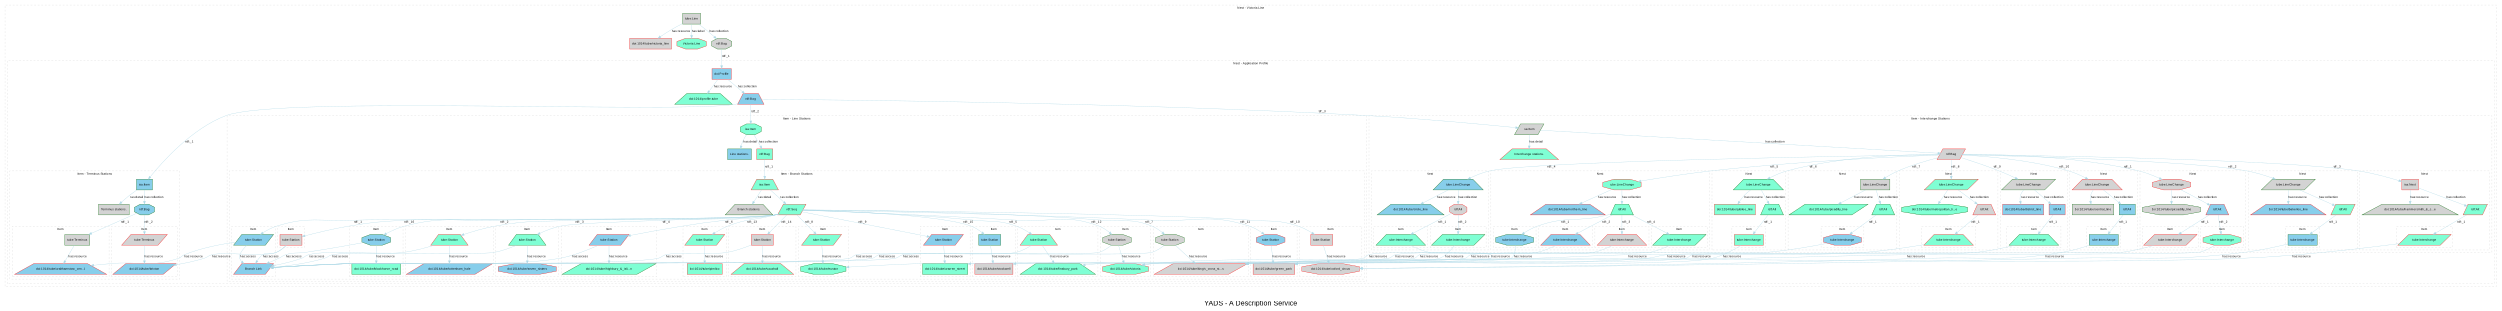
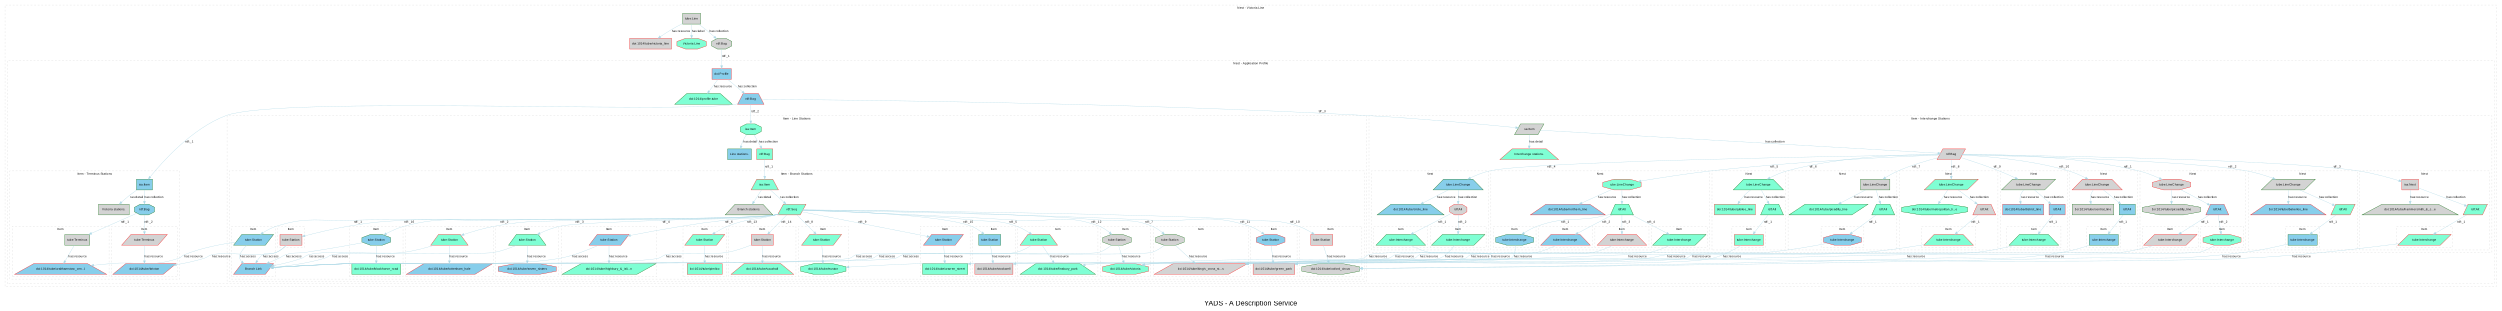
  digraph {
    fontname=arial
    fontsize=24
    label="YADS - A Description Service"
    rankdir=TB
    node [color=red fillcolor=aquamarine fontcolor=black fontname=arial fontsize=11 shape=trapezium style=filled]
    edge [color=lightblue fontcolor=black fontname=arial fontsize=11 style=filled]
    n1 [color=darkgreen fillcolor=lightgrey label="tube:Terminus" shape=box]
    "doi:1014/tube/walthamstow_cen...l" [fillcolor=skyblue]
    n3 [fillcolor=lightgrey label="tube:Terminus" shape=parallelogram]
    "doi:1014/tube/brixton" [fillcolor=skyblue shape=parallelogram]
    n5 [color=darkgreen fillcolor=skyblue label="isa:Item" shape=box]
-   n6 [color=darkgreen fillcolor=lightgrey label="Terminus stations." shape=box]
+   n6 [color=darkgreen fillcolor=lightgrey label="Victoria stations." shape=box]
    n7 [color=darkgreen fillcolor=skyblue label="rdf:Bag" shape=octagon]
    n8 [color=darkgreen fillcolor=skyblue label="tube:Station" shape=parallelogram]
    n9 [fillcolor=skyblue label="Branch Link" shape=parallelogram]
    n10 [color=darkgreen fillcolor=skyblue label="tube:Station" shape=octagon]
    "doi:1014/tube/blackhorse_road" [color=darkgreen shape=box]
    n12 [label="tube:Station"]
    "doi:1014/tube/tottenham_hale" [fillcolor=skyblue shape=parallelogram]
    n14 [color=darkgreen label="tube:Station"]
    "doi:1014/tube/seven_sisters" [fillcolor=skyblue shape=octagon]
    n16 [label="tube:Station"]
    "doi:1014/tube/finsbury_park" [color=darkgreen]
    n18 [fillcolor=skyblue label="tube:Station" shape=parallelogram]
    "doi:1014/tube/highbury_&amp;_isli...n" [color=darkgreen shape=parallelogram]
    n20 [color=darkgreen fillcolor=lightgrey label="tube:Station" shape=octagon]
    "doi:1014/tube/king's_cross_st...s" [fillcolor=lightgrey shape=parallelogram]
    n22 [label="tube:Station" shape=parallelogram]
    "doi:1014/tube/euston" [color=darkgreen shape=octagon]
    n24 [fillcolor=skyblue label="tube:Station" shape=parallelogram]
    "doi:1014/tube/warren_street" [color=darkgreen shape=box]
    n26 [fillcolor=lightgrey label="tube:Station" shape=box]
-   "doi:1014/tube/oxford_circus" [fillcolor=lightgrey shape=octagon]
+   "doi:1014/tube/oxford_circus" [color=darkgreen fillcolor=lightgrey shape=octagon]
    n28 [fillcolor=skyblue label="tube:Station" shape=octagon]
    "doi:1014/tube/green_park" [fillcolor=lightgrey shape=box]
    n30 [color=darkgreen fillcolor=lightgrey label="tube:Station" shape=octagon]
    "doi:1014/tube/victoria" [shape=octagon]
    n32 [label="tube:Station" shape=parallelogram]
    "doi:1014/tube/pimlico" [shape=box]
    n34 [fillcolor=lightgrey label="tube:Station" shape=box]
    "doi:1014/tube/vauxhall"
    n36 [color=darkgreen fillcolor=skyblue label="tube:Station" shape=box]
    "doi:1014/tube/stockwell" [fillcolor=lightgrey shape=box]
    n38 [fillcolor=lightgrey label="tube:Station" shape=box]
    n39 [label="isa:Item"]
    n40 [color=darkgreen fillcolor=lightgrey label="Branch stations."]
    n41 [label="rdf:Seq" shape=parallelogram]
    n42 [color=darkgreen label="isa:Item" shape=octagon]
    n43 [color=darkgreen fillcolor=skyblue label="Line stations." shape=box]
    n44 [label="rdf:Bag" shape=box]
    n45 [fillcolor=lightgrey label="tube:Interchange" shape=parallelogram]
    n46 [label="tube:Interchange" shape=octagon]
    n47 [fillcolor=lightgrey label="tube:LineChange" shape=octagon]
    "doi:1014/tube/piccadilly_line" [color=darkgreen fillcolor=lightgrey shape=octagon]
    n49 [fillcolor=skyblue label="rdf:Alt"]
    n50 [color=darkgreen fillcolor=skyblue label="tube:Interchange" shape=box]
    n51 [color=darkgreen fillcolor=lightgrey label="tube:LineChange" shape=parallelogram]
    "doi:1014/tube/bakerloo_line" [fillcolor=skyblue]
    n53 [label="rdf:Alt" shape=parallelogram]
    n54 [label="tube:Interchange" shape=parallelogram]
    n55 [fillcolor=lightgrey label="isa:Nest" shape=box]
    "doi:1014/tube/hammersmith_&amp;_c...e" [color=darkgreen fillcolor=lightgrey]
    n57 [label="rdf:Alt" shape=parallelogram]
    n58 [color=darkgreen label="tube:Interchange"]
    n59 [color=darkgreen label="tube:Interchange" shape=parallelogram]
    n60 [color=darkgreen fillcolor=skyblue label="tube:LineChange"]
    "doi:1014/tube/circle_line" [color=darkgreen fillcolor=skyblue]
    n62 [fillcolor=lightgrey label="rdf:Alt" shape=octagon]
    n63 [color=darkgreen fillcolor=skyblue label="tube:Interchange" shape=octagon]
    n64 [fillcolor=skyblue label="tube:Interchange"]
    n65 [fillcolor=lightgrey label="tube:Interchange"]
    n66 [color=darkgreen label="tube:Interchange" shape=parallelogram]
    n67 [label="tube:LineChange" shape=octagon]
    "doi:1014/tube/northern_line" [fillcolor=skyblue]
    n69 [color=darkgreen label="rdf:Alt"]
    n70 [label="tube:Interchange" shape=box]
    n71 [color=darkgreen label="tube:LineChange"]
    "doi:1014/tube/jubilee_line" [shape=box]
    n73 [color=darkgreen label="rdf:Alt"]
    n74 [fillcolor=skyblue label="tube:Interchange" shape=octagon]
    n75 [color=darkgreen fillcolor=lightgrey label="tube:LineChange" shape=box]
    "doi:1014/tube/picadilly_line" [color=darkgreen shape=parallelogram]
    n77 [color=darkgreen label="rdf:Alt"]
    n78 [label="tube:Interchange"]
    n79 [label="tube:LineChange" shape=parallelogram]
    "doi:1014/tube/metropolitan_li...e" [color=darkgreen shape=octagon]
    n81 [fillcolor=lightgrey label="rdf:Alt"]
    n82 [color=darkgreen label="tube:Interchange"]
    n83 [color=darkgreen fillcolor=lightgrey label="tube:LineChange" shape=parallelogram]
    "doi:1014/tube/district_line" [fillcolor=skyblue shape=box]
    n85 [fillcolor=skyblue label="rdf:Alt" shape=box]
    n86 [color=darkgreen fillcolor=skyblue label="tube:Interchange" shape=box]
    n87 [fillcolor=lightgrey label="tube:LineChange"]
    "doi:1014/tube/central_line" [color=darkgreen fillcolor=lightgrey shape=box]
    n89 [color=darkgreen fillcolor=skyblue label="rdf:Alt" shape=box]
    n90 [color=darkgreen fillcolor=lightgrey label="isa:Item" shape=parallelogram]
    n91 [label="Interchange stations."]
    n92 [fillcolor=lightgrey label="rdf:Bag" shape=parallelogram]
    n93 [fillcolor=skyblue label="doi:Profile" shape=box]
    "doi:1014/profile.tube" [color=darkgreen]
    n95 [fillcolor=skyblue label="rdf:Bag"]
    n96 [color=darkgreen fillcolor=lightgrey label="tube:Line" shape=box]
    "doi:1014/tube/victoria_line" [fillcolor=lightgrey shape=box]
    n98 [label="Victoria Line" shape=octagon]
    n99 [color=darkgreen fillcolor=lightgrey label="rdf:Bag" shape=octagon]
    subgraph cluster_1 {
      color=lightgrey
      fontcolor=black
      fontsize=11
      label="Nest - Victoria Line"
      style=dashed
      n96
      "doi:1014/tube/victoria_line"
      n98
      n99
      subgraph cluster_2 {
        color=lightgrey
        fontcolor=black
        fontsize=11
        label="Nest - Application Profile"
        style=dashed
        n93
        "doi:1014/profile.tube"
        n95
        subgraph cluster_3 {
          color=lightgrey
          fontcolor=black
          fontsize=11
          label="Item - Terminus Stations"
          style=dashed
          n5
          n6
          n7
          subgraph cluster_4 {
            color=lightgrey
            fontcolor=black
            fontsize=11
            label=Item
            style=dashed
            n1
            "doi:1014/tube/walthamstow_cen...l"
          }
          subgraph cluster_5 {
            color=lightgrey
            fontcolor=black
            fontsize=11
            label=Item
            style=dashed
            n3
            "doi:1014/tube/brixton"
          }
        }
        subgraph cluster_6 {
          color=lightgrey
          fontcolor=black
          fontsize=11
          label="Item - Line Stations"
          style=dashed
          n42
          n43
          n44
          subgraph cluster_7 {
            color=lightgrey
            fontcolor=black
            fontsize=11
            label="Item - Branch Stations"
            style=dashed
            n39
            n40
            n41
            subgraph cluster_8 {
              color=lightgrey
              fontcolor=black
              fontsize=11
              label=Item
              style=dashed
              n8
              n9
            }
            subgraph cluster_9 {
              color=lightgrey
              fontcolor=black
              fontsize=11
              label=Item
              style=dashed
              n10
              "doi:1014/tube/blackhorse_road"
            }
            subgraph cluster_10 {
              color=lightgrey
              fontcolor=black
              fontsize=11
              label=Item
              style=dashed
              n12
              "doi:1014/tube/tottenham_hale"
            }
            subgraph cluster_11 {
              color=lightgrey
              fontcolor=black
              fontsize=11
              label=Item
              style=dashed
              n14
              "doi:1014/tube/seven_sisters"
            }
            subgraph cluster_12 {
              color=lightgrey
              fontcolor=black
              fontsize=11
              label=Item
              style=dashed
              n16
              "doi:1014/tube/finsbury_park"
            }
            subgraph cluster_13 {
              color=lightgrey
              fontcolor=black
              fontsize=11
              label=Item
              style=dashed
              n18
              "doi:1014/tube/highbury_&amp;_isli...n"
            }
            subgraph cluster_14 {
              color=lightgrey
              fontcolor=black
              fontsize=11
              label=Item
              style=dashed
              n20
              "doi:1014/tube/king's_cross_st...s"
            }
            subgraph cluster_15 {
              color=lightgrey
              fontcolor=black
              fontsize=11
              label=Item
              style=dashed
              n22
              "doi:1014/tube/euston"
            }
            subgraph cluster_16 {
              color=lightgrey
              fontcolor=black
              fontsize=11
              label=Item
              style=dashed
              n24
              "doi:1014/tube/warren_street"
            }
            subgraph cluster_17 {
              color=lightgrey
              fontcolor=black
              fontsize=11
              label=Item
              style=dashed
              n26
              "doi:1014/tube/oxford_circus"
            }
            subgraph cluster_18 {
              color=lightgrey
              fontcolor=black
              fontsize=11
              label=Item
              style=dashed
              n28
              "doi:1014/tube/green_park"
            }
            subgraph cluster_19 {
              color=lightgrey
              fontcolor=black
              fontsize=11
              label=Item
              style=dashed
              n30
              "doi:1014/tube/victoria"
            }
            subgraph cluster_20 {
              color=lightgrey
              fontcolor=black
              fontsize=11
              label=Item
              style=dashed
              n32
              "doi:1014/tube/pimlico"
            }
            subgraph cluster_21 {
              color=lightgrey
              fontcolor=black
              fontsize=11
              label=Item
              style=dashed
              n34
              "doi:1014/tube/vauxhall"
            }
            subgraph cluster_22 {
              color=lightgrey
              fontcolor=black
              fontsize=11
              label=Item
              style=dashed
              n36
              "doi:1014/tube/stockwell"
            }
            subgraph cluster_23 {
              color=lightgrey
              fontcolor=black
              fontsize=11
              label=Item
              style=dashed
              n38
            }
          }
        }
        subgraph cluster_24 {
          color=lightgrey
          fontcolor=black
          fontsize=11
          label="Item - Interchange Stations"
          style=dashed
          n90
          n91
          n92
          subgraph cluster_25 {
            color=lightgrey
            fontcolor=black
            fontsize=11
            label=Nest
            style=dashed
            n47
            "doi:1014/tube/piccadilly_line"
            n49
            subgraph cluster_26 {
              color=lightgrey
              fontcolor=black
              fontsize=11
              label=Item
              style=dashed
              n45
            }
            subgraph cluster_27 {
              color=lightgrey
              fontcolor=black
              fontsize=11
              label=Item
              style=dashed
              n46
            }
          }
          subgraph cluster_28 {
            color=lightgrey
            fontcolor=black
            fontsize=11
            label=Nest
            style=dashed
            n51
            "doi:1014/tube/bakerloo_line"
            n53
            subgraph cluster_29 {
              color=lightgrey
              fontcolor=black
              fontsize=11
              label=Item
              style=dashed
              n50
            }
          }
          subgraph cluster_30 {
            color=lightgrey
            fontcolor=black
            fontsize=11
            label=Nest
            style=dashed
            n55
            "doi:1014/tube/hammersmith_&amp;_c...e"
            n57
            subgraph cluster_31 {
              color=lightgrey
              fontcolor=black
              fontsize=11
              label=Item
              style=dashed
              n54
            }
          }
          subgraph cluster_32 {
            color=lightgrey
            fontcolor=black
            fontsize=11
            label=Nest
            style=dashed
            n60
            "doi:1014/tube/circle_line"
            n62
            subgraph cluster_33 {
              color=lightgrey
              fontcolor=black
              fontsize=11
              label=Item
              style=dashed
              n58
            }
            subgraph cluster_34 {
              color=lightgrey
              fontcolor=black
              fontsize=11
              label=Item
              style=dashed
              n59
            }
          }
          subgraph cluster_35 {
            color=lightgrey
            fontcolor=black
            fontsize=11
            label=Nest
            style=dashed
            n67
            "doi:1014/tube/northern_line"
            n69
            subgraph cluster_36 {
              color=lightgrey
              fontcolor=black
              fontsize=11
              label=Item
              style=dashed
              n63
            }
            subgraph cluster_37 {
              color=lightgrey
              fontcolor=black
              fontsize=11
              label=Item
              style=dashed
              n64
            }
            subgraph cluster_38 {
              color=lightgrey
              fontcolor=black
              fontsize=11
              label=Item
              style=dashed
              n65
            }
            subgraph cluster_39 {
              color=lightgrey
              fontcolor=black
              fontsize=11
              label=Item
              style=dashed
              n66
            }
          }
          subgraph cluster_40 {
            color=lightgrey
            fontcolor=black
            fontsize=11
            label=Nest
            style=dashed
            n71
            "doi:1014/tube/jubilee_line"
            n73
            subgraph cluster_41 {
              color=lightgrey
              fontcolor=black
              fontsize=11
              label=Item
              style=dashed
              n70
            }
          }
          subgraph cluster_42 {
            color=lightgrey
            fontcolor=black
            fontsize=11
            label=Nest
            style=dashed
            n75
            "doi:1014/tube/picadilly_line"
            n77
            subgraph cluster_43 {
              color=lightgrey
              fontcolor=black
              fontsize=11
              label=Item
              style=dashed
              n74
            }
          }
          subgraph cluster_44 {
            color=lightgrey
            fontcolor=black
            fontsize=11
            label=Nest
            style=dashed
            n79
            "doi:1014/tube/metropolitan_li...e"
            n81
            subgraph cluster_45 {
              color=lightgrey
              fontcolor=black
              fontsize=11
              label=Item
              style=dashed
              n78
            }
          }
          subgraph cluster_46 {
            color=lightgrey
            fontcolor=black
            fontsize=11
            label=Nest
            style=dashed
            n83
            "doi:1014/tube/district_line"
            n85
            subgraph cluster_47 {
              color=lightgrey
              fontcolor=black
              fontsize=11
              label=Item
              style=dashed
              n82
            }
          }
          subgraph cluster_48 {
            color=lightgrey
            fontcolor=black
            fontsize=11
            label=Nest
            style=dashed
            n87
            "doi:1014/tube/central_line"
            n89
            subgraph cluster_49 {
              color=lightgrey
              fontcolor=black
              fontsize=11
              label=Item
              style=dashed
              n86
            }
          }
        }
      }
    }
    n1 -> "doi:1014/tube/walthamstow_cen...l" [label="has:resource"]
    n3 -> "doi:1014/tube/brixton" [label="has:resource"]
    n5 -> n6 [label="has:detail"]
    n5 -> n7 [label="has:collection"]
    n7 -> n1 [label="rdf:_1"]
    n7 -> n3 [label="rdf:_2"]
    n8 -> "doi:1014/tube/walthamstow_cen...l" [label="has:resource"]
    n8 -> n9 [label="has:access"]
    n10 -> n9 [label="has:access"]
    n10 -> "doi:1014/tube/blackhorse_road" [label="has:resource"]
    n12 -> n9 [label="has:access"]
    n12 -> "doi:1014/tube/tottenham_hale" [label="has:resource"]
    n14 -> n9 [label="has:access"]
    n14 -> "doi:1014/tube/seven_sisters" [label="has:resource"]
    n16 -> n9 [label="has:access"]
    n16 -> "doi:1014/tube/finsbury_park" [label="has:resource"]
    n18 -> n9 [label="has:access"]
    n18 -> "doi:1014/tube/highbury_&amp;_isli...n" [label="has:resource"]
    n20 -> n9 [label="has:access"]
    n20 -> "doi:1014/tube/king's_cross_st...s" [label="has:resource"]
    n22 -> "doi:1014/tube/euston" [label="has:resource"]
    n24 -> "doi:1014/tube/warren_street" [label="has:resource"]
    n26 -> "doi:1014/tube/oxford_circus" [label="has:resource"]
    n28 -> "doi:1014/tube/green_park" [label="has:resource"]
    n30 -> n9 [label="has:access"]
    n30 -> "doi:1014/tube/victoria" [label="has:resource"]
    n32 -> "doi:1014/tube/pimlico" [label="has:resource"]
    n34 -> n9 [label="has:access"]
    n34 -> "doi:1014/tube/vauxhall" [label="has:resource"]
    n36 -> "doi:1014/tube/stockwell" [label="has:resource"]
    n38 -> "doi:1014/tube/brixton" [label="has:resource"]
    n38 -> n9 [label="has:access"]
    n39 -> n40 [label="has:detail"]
    n39 -> n41 [label="has:collection"]
    n41 -> n8 [label="rdf:_1"]
    n41 -> n10 [label="rdf:_2"]
    n41 -> n12 [label="rdf:_3"]
    n41 -> n14 [label="rdf:_4"]
    n41 -> n16 [label="rdf:_5"]
    n41 -> n18 [label="rdf:_6"]
    n41 -> n20 [label="rdf:_7"]
    n41 -> n22 [label="rdf:_8"]
    n41 -> n24 [label="rdf:_9"]
    n41 -> n26 [label="rdf:_10"]
    n41 -> n28 [label="rdf:_11"]
    n41 -> n30 [label="rdf:_12"]
    n41 -> n32 [label="rdf:_13"]
    n41 -> n34 [label="rdf:_14"]
    n41 -> n36 [label="rdf:_15"]
    n41 -> n38 [label="rdf:_16"]
    n42 -> n43 [label="has:detail"]
    n42 -> n44 [label="has:collection"]
    n44 -> n39 [label="rdf:_1"]
    n45 -> "doi:1014/tube/king's_cross_st...s" [label="has:resource"]
    n46 -> "doi:1014/tube/green_park" [label="has:resource"]
    n47 -> "doi:1014/tube/piccadilly_line" [label="has:resource"]
    n47 -> n49 [label="has:collection"]
    n49 -> n45 [label="rdf:_1"]
    n49 -> n46 [label="rdf:_2"]
    n50 -> "doi:1014/tube/oxford_circus" [label="has:resource"]
    n51 -> "doi:1014/tube/bakerloo_line" [label="has:resource"]
    n51 -> n53 [label="has:collection"]
    n53 -> n50 [label="rdf:_1"]
    n54 -> "doi:1014/tube/king's_cross_st...s" [label="has:resource"]
    n55 -> "doi:1014/tube/hammersmith_&amp;_c...e" [label="has:resource"]
    n55 -> n57 [label="has:collection"]
    n57 -> n54 [label="rdf:_1"]
    n58 -> "doi:1014/tube/king's_cross_st...s" [label="has:resource"]
    n59 -> "doi:1014/tube/victoria" [label="has:resource"]
    n60 -> "doi:1014/tube/circle_line" [label="has:resource"]
    n60 -> n62 [label="has:collection"]
    n62 -> n58 [label="rdf:_1"]
    n62 -> n59 [label="rdf:_2"]
    n63 -> "doi:1014/tube/king's_cross_st...s" [label="has:resource"]
    n64 -> "doi:1014/tube/euston" [label="has:resource"]
    n65 -> "doi:1014/tube/warren_street" [label="has:resource"]
    n66 -> "doi:1014/tube/stockwell" [label="has:resource"]
    n67 -> "doi:1014/tube/northern_line" [label="has:resource"]
    n67 -> n69 [label="has:collection"]
    n69 -> n63 [label="rdf:_1"]
    n69 -> n64 [label="rdf:_2"]
    n69 -> n65 [label="rdf:_3"]
    n69 -> n66 [label="rdf:_4"]
    n70 -> "doi:1014/tube/green_park" [label="has:resource"]
    n71 -> "doi:1014/tube/jubilee_line" [label="has:resource"]
    n71 -> n73 [label="has:collection"]
    n73 -> n70 [label="rdf:_1"]
    n74 -> "doi:1014/tube/finsbury_park" [label="has:resource"]
    n75 -> "doi:1014/tube/picadilly_line" [label="has:resource"]
    n75 -> n77 [label="has:collection"]
    n77 -> n74 [label="rdf:_1"]
    n78 -> "doi:1014/tube/king's_cross_st...s" [label="has:resource"]
    n79 -> "doi:1014/tube/metropolitan_li...e" [label="has:resource"]
    n79 -> n81 [label="has:collection"]
    n81 -> n78 [label="rdf:_1"]
    n82 -> "doi:1014/tube/victoria" [label="has:resource"]
    n83 -> "doi:1014/tube/district_line" [label="has:resource"]
    n83 -> n85 [label="has:collection"]
    n85 -> n82 [label="rdf:_1"]
    n86 -> "doi:1014/tube/oxford_circus" [label="has:resource"]
    n87 -> "doi:1014/tube/central_line" [label="has:resource"]
    n87 -> n89 [label="has:collection"]
    n89 -> n86 [label="rdf:_1"]
    n90 -> n91 [label="has:detail"]
    n90 -> n92 [label="has:collection"]
    n92 -> n47 [label="rdf:_1"]
    n92 -> n51 [label="rdf:_2"]
    n92 -> n55 [label="rdf:_3"]
    n92 -> n60 [label="rdf:_4"]
    n92 -> n67 [label="rdf:_5"]
    n92 -> n71 [label="rdf:_6"]
    n92 -> n75 [label="rdf:_7"]
    n92 -> n79 [label="rdf:_8"]
    n92 -> n83 [label="rdf:_9"]
    n92 -> n87 [label="rdf:_10"]
    n93 -> "doi:1014/profile.tube" [label="has:resource"]
    n93 -> n95 [label="has:collection"]
    n95 -> n5 [label="rdf:_1"]
    n95 -> n42 [label="rdf:_2"]
    n95 -> n90 [label="rdf:_3"]
    n96 -> "doi:1014/tube/victoria_line" [label="has:resource"]
    n96 -> n98 [label="has:label"]
    n96 -> n99 [label="has:collection"]
    n99 -> n93 [label="rdf:_1"]
  }
